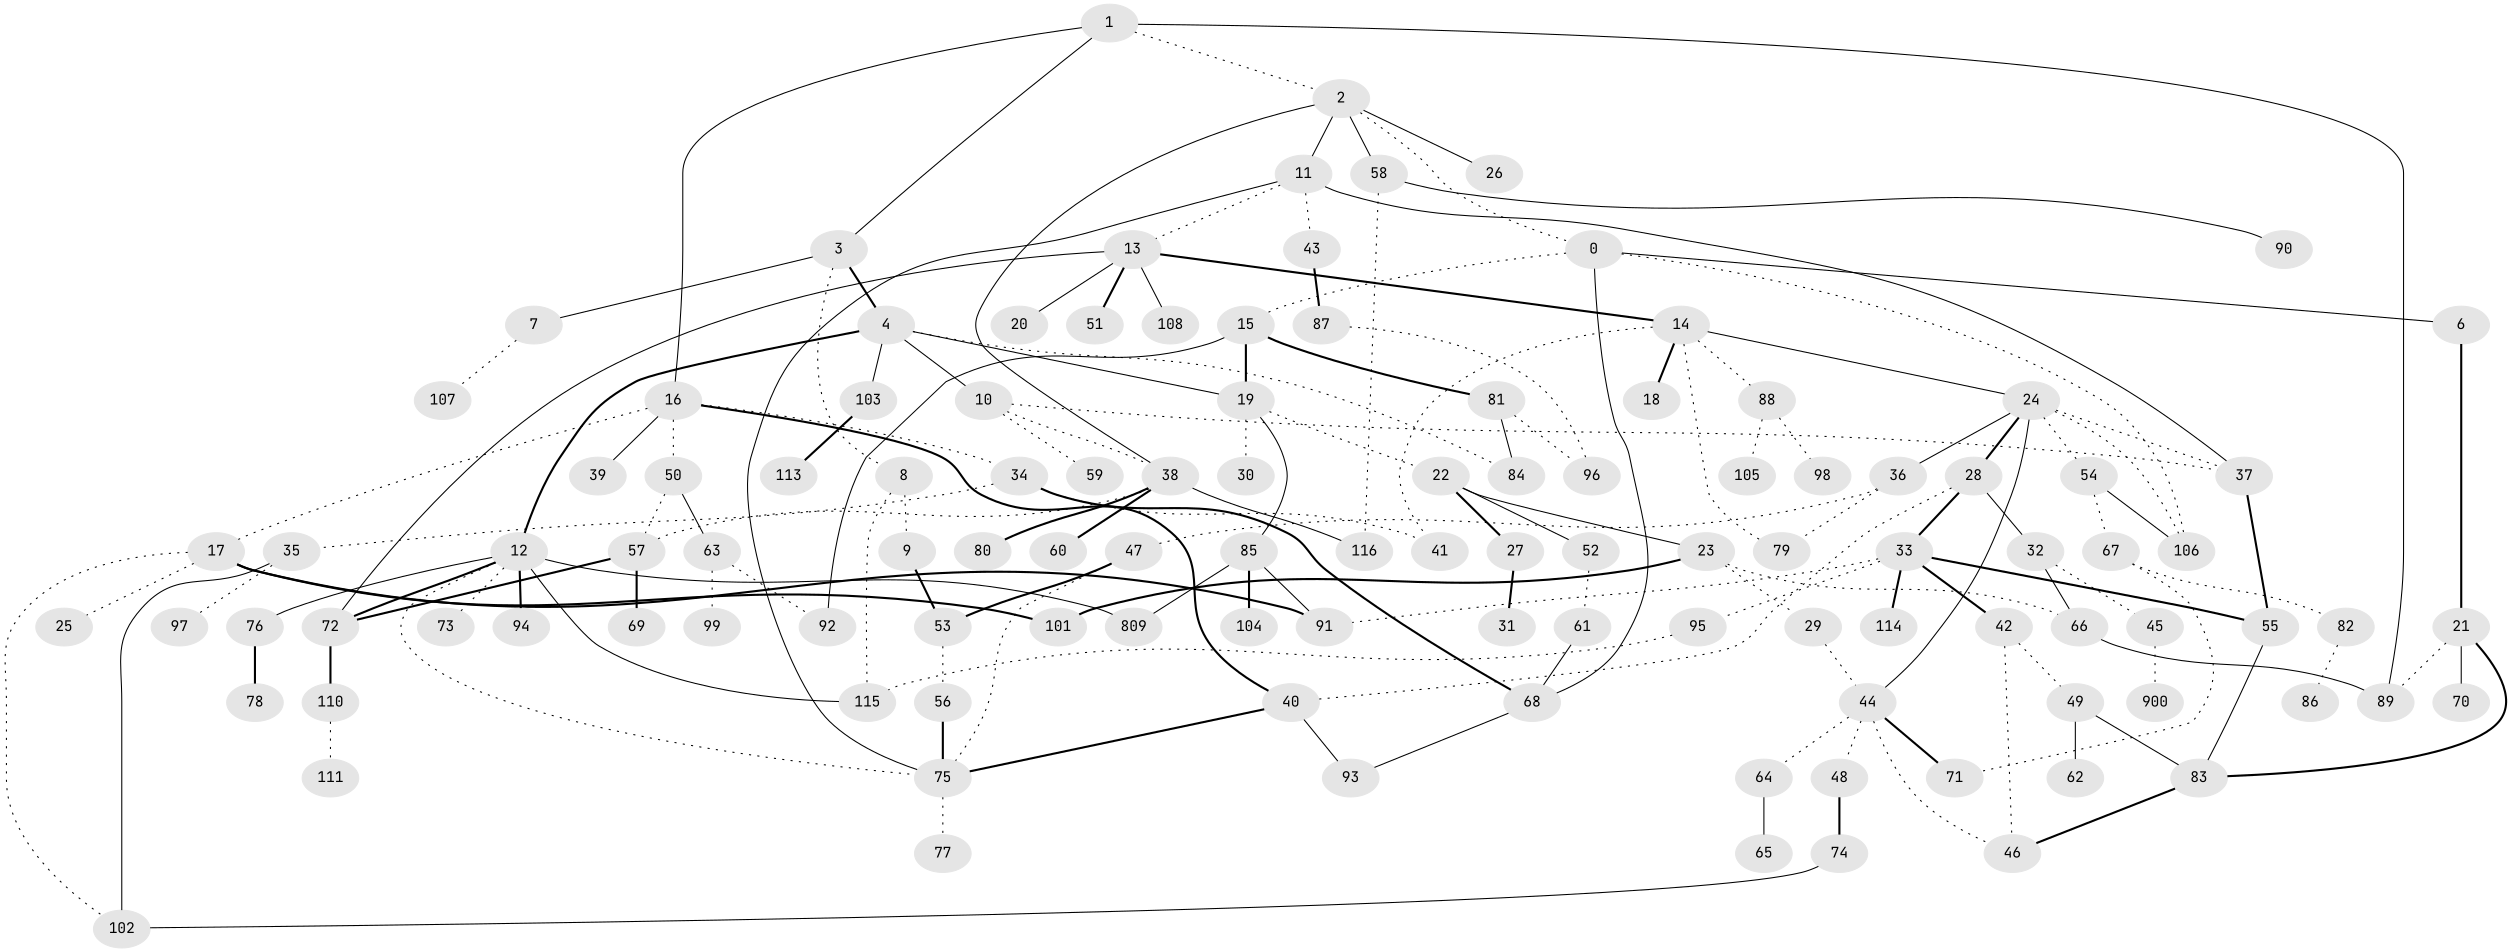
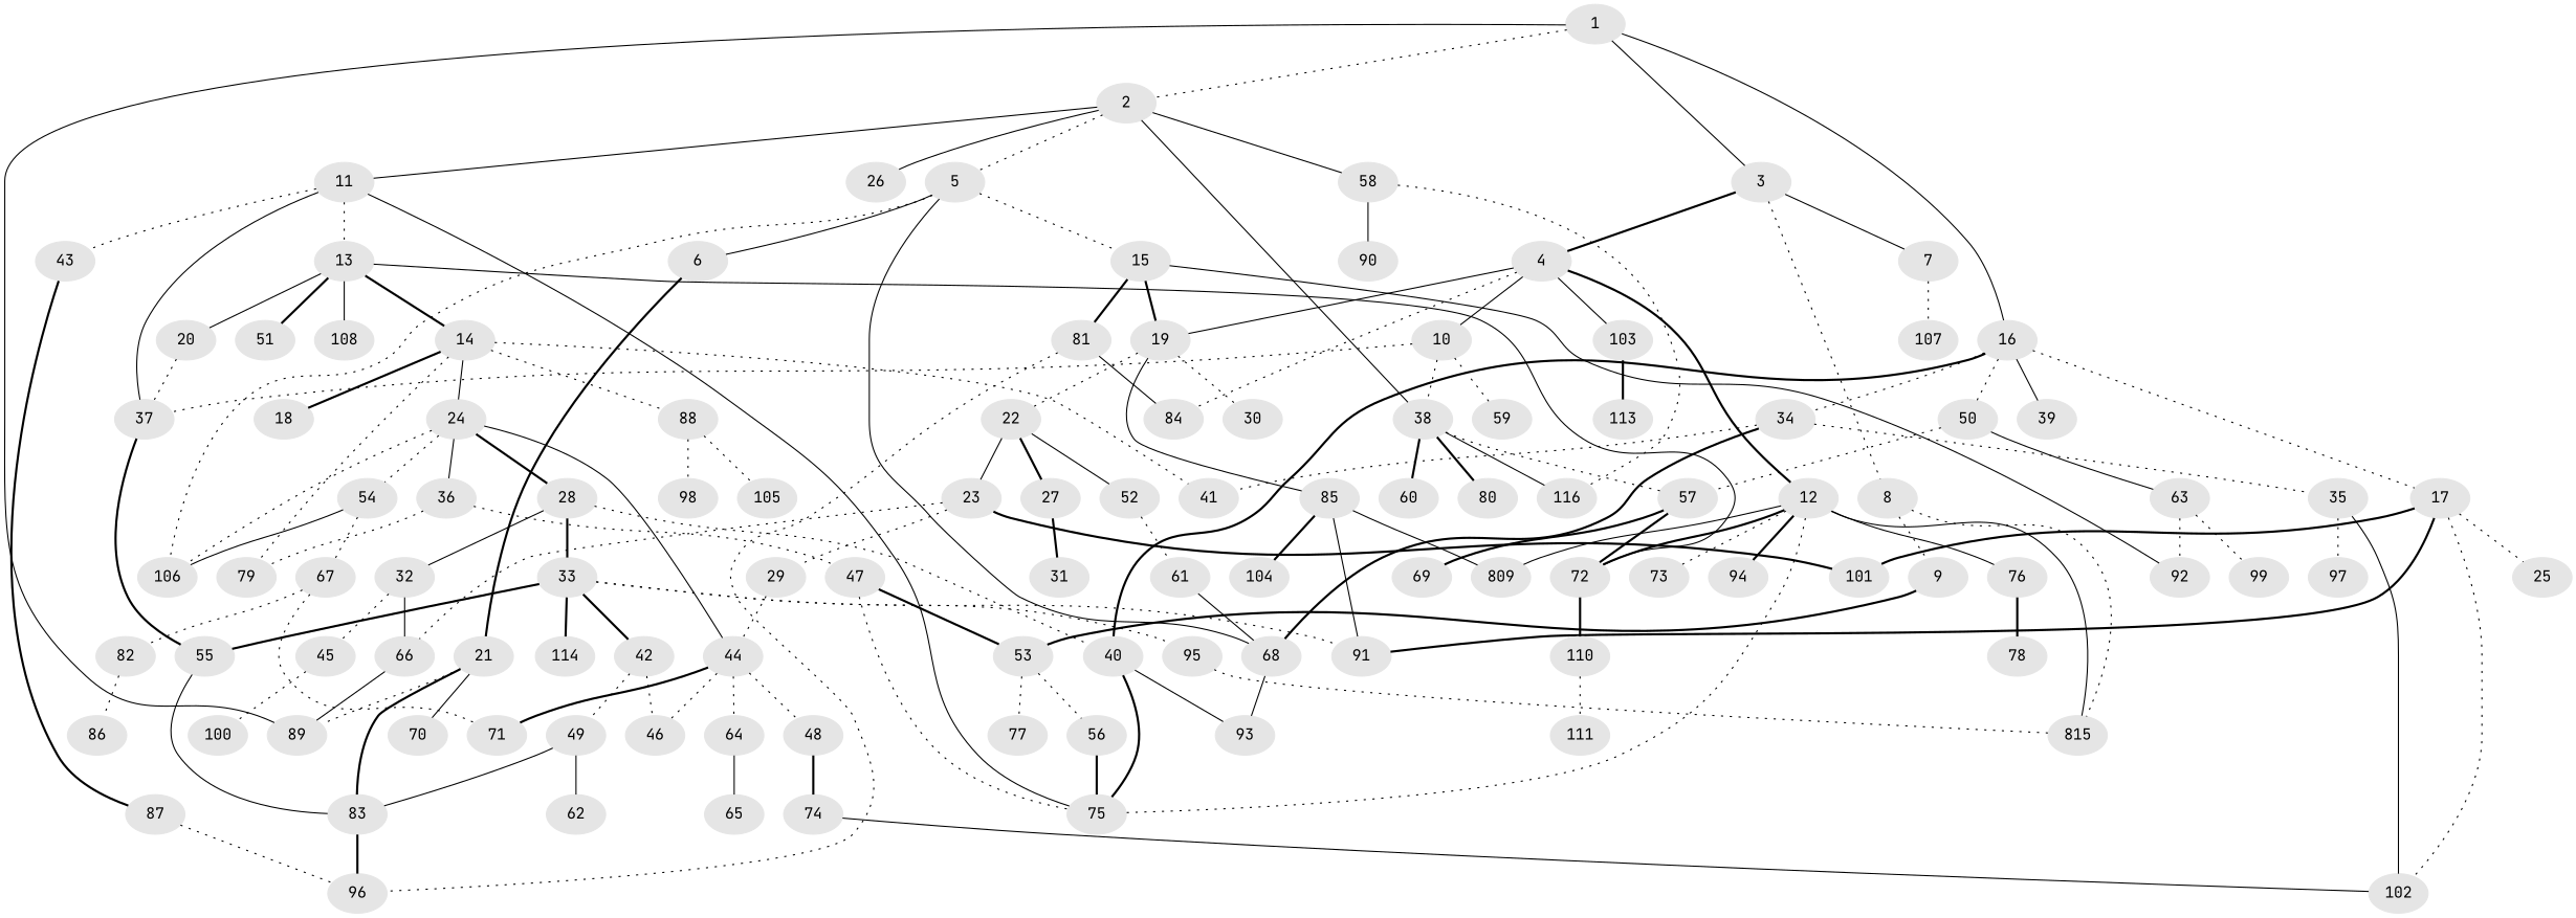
  graph {
    fontname="JetBrains Mono"
    node [color=gray90 fontname="JetBrains Mono" style=filled]
    edge [fontname="JetBrains Mono" style=dotted]
    1
    2
    3
    16
    89
-   5 [label=0]
+   5
    11
    26
    38
    58
    4
    7
    8
    17
    34
    39
    40
    50
    6
    15
    68
    106
    37
    13
    43
    75
    57
    60
    80
    116
    90
    10
    12
    19
    84
    103
    107
    9
-   115
+   115 [label=815]
    59
    72
    73
    76
    94
    n45 [label=809]
    22
    30
    85
    113
    21
    81
    92
    93
    70
    83
    53
    56
    55
    14
    20
    51
    108
    87
    77
    110
    78
    18
    24
    41
    79
    88
    28
    36
    44
    54
    98
    105
    96
    25
    91
    101
    102
    35
    63
    23
    27
    52
    104
    29
    66
    31
    61
    32
    33
    47
    46
    48
    64
    71
    67
    45
    42
    95
    114
-   100 [label=900]
+   100
    49
    97
    69
    62
    74
    65
    99
    82
    86
    111
    1 -- 2
    1 -- 3 [style=solid]
    1 -- 16 [style=solid]
    1 -- 89 [style=solid]
    2 -- 5
    2 -- 11 [style=solid]
    2 -- 26 [style=solid]
    2 -- 38 [style=solid]
    2 -- 58 [style=solid]
    3 -- 4 [style=bold]
    3 -- 7 [style=solid]
    3 -- 8
    16 -- 17
    16 -- 34
    16 -- 39 [style=solid]
    16 -- 40 [style=bold]
    16 -- 50
    5 -- 6 [style=solid]
    5 -- 15
    5 -- 68 [style=solid]
    5 -- 106
    11 -- 37 [style=solid]
    11 -- 13
    11 -- 43
    11 -- 75 [style=solid]
    38 -- 57
    38 -- 60 [style=bold]
    38 -- 80 [style=bold]
    38 -- 116 [style=solid]
    58 -- 116
    58 -- 90 [style=solid]
    4 -- 10 [style=solid]
    4 -- 12 [style=bold]
    4 -- 19 [style=solid]
    4 -- 84
    4 -- 103 [style=solid]
    7 -- 107
    8 -- 9
    8 -- 115
    17 -- 25
    17 -- 91 [style=bold]
    17 -- 101 [style=bold]
    17 -- 102
    34 -- 68 [style=bold]
    34 -- 41
    34 -- 35
    40 -- 75 [style=bold]
    40 -- 93 [style=solid]
    50 -- 57
    50 -- 63 [style=solid]
    6 -- 21 [style=bold]
    15 -- 19 [style=bold]
    15 -- 81 [style=bold]
    15 -- 92 [style=solid]
    68 -- 93 [style=solid]
    37 -- 55 [style=bold]
    13 -- 72 [style=solid]
    13 -- 14 [style=bold]
    13 -- 20 [style=solid]
    13 -- 51 [style=bold]
    13 -- 108 [style=solid]
    43 -- 87 [style=bold]
-   75 -- 77
+   53 -- 77
    57 -- 72 [style=bold]
    57 -- 69 [style=bold]
    10 -- 38
    10 -- 37
    10 -- 59
    12 -- 75
    12 -- 115 [style=solid]
    12 -- 72 [style=bold]
    12 -- 73
    12 -- 76 [style=solid]
    12 -- 94 [style=bold]
    12 -- n45 [style=solid]
    19 -- 22
    19 -- 30
    19 -- 85 [style=solid]
    103 -- 113 [style=bold]
    9 -- 53 [style=bold]
    72 -- 110 [style=bold]
    76 -- 78 [style=bold]
    22 -- 23 [style=solid]
    22 -- 27 [style=bold]
    22 -- 52 [style=solid]
    85 -- n45 [style=solid]
    85 -- 91 [style=solid]
    85 -- 104 [style=bold]
    21 -- 89
    21 -- 70 [style=solid]
    21 -- 83 [style=bold]
    81 -- 84 [style=solid]
    81 -- 96
-   83 -- 46 [style=bold]
+   83 -- 96 [style=bold]
    53 -- 56
    56 -- 75 [style=bold]
    55 -- 83 [style=solid]
    14 -- 18 [style=bold]
    14 -- 24 [style=solid]
    14 -- 41
    14 -- 79
    14 -- 88
    87 -- 96
    110 -- 111
    24 -- 106
-   24 -- 37
+   20 -- 37
    24 -- 28 [style=bold]
    24 -- 36 [style=solid]
    24 -- 44 [style=solid]
    24 -- 54
    88 -- 98
    88 -- 105
    28 -- 40
    28 -- 32 [style=solid]
    28 -- 33 [style=bold]
    36 -- 79
    36 -- 47
    44 -- 46
    44 -- 48
    44 -- 64
    44 -- 71 [style=bold]
    54 -- 106 [style=solid]
    54 -- 67
    35 -- 102 [style=solid]
    35 -- 97
    63 -- 92
    63 -- 99
    23 -- 101 [style=bold]
    23 -- 29
    23 -- 66
    27 -- 31 [style=bold]
    52 -- 61
    29 -- 44
    66 -- 89 [style=solid]
    61 -- 68 [style=solid]
    32 -- 66 [style=solid]
    32 -- 45
    33 -- 55 [style=bold]
    33 -- 91
    33 -- 42 [style=bold]
    33 -- 95
    33 -- 114 [style=bold]
    47 -- 75
    47 -- 53 [style=bold]
    48 -- 74 [style=bold]
    64 -- 65 [style=solid]
    67 -- 71
    67 -- 82
    45 -- 100
    42 -- 46
    42 -- 49
    95 -- 115
    49 -- 83 [style=solid]
    49 -- 62 [style=solid]
    74 -- 102 [style=solid]
    82 -- 86
  }
